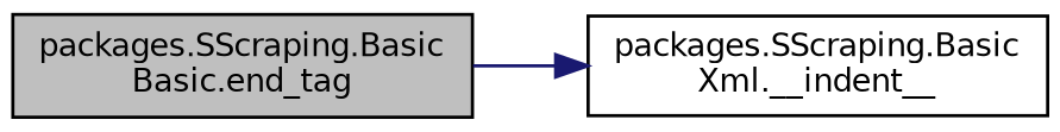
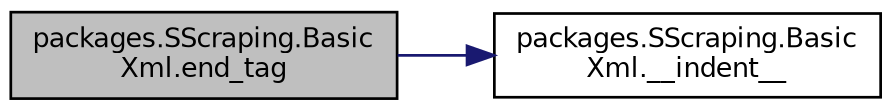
  digraph {
    rankdir=LR
    node [color=black fontname=Helvetica fontsize=10 shape=record style=filled]
-   n1 [fillcolor=grey75 fontcolor=black height=0.2 label="packages.SScraping.Basic\lBasic.end_tag" width=0.4]
+   n1 [fillcolor=grey75 fontcolor=black height=0.2 label="packages.SScraping.Basic\lXml.end_tag" width=0.4]
    n2 [fillcolor=white height=0.2 label="packages.SScraping.Basic\lXml.__indent__" width=0.4]
    n1 -> n2 [color=midnightblue fontname=Helvetica fontsize=10 labelfontname=Helvetica labelfontsize=10 style=solid]
  }
